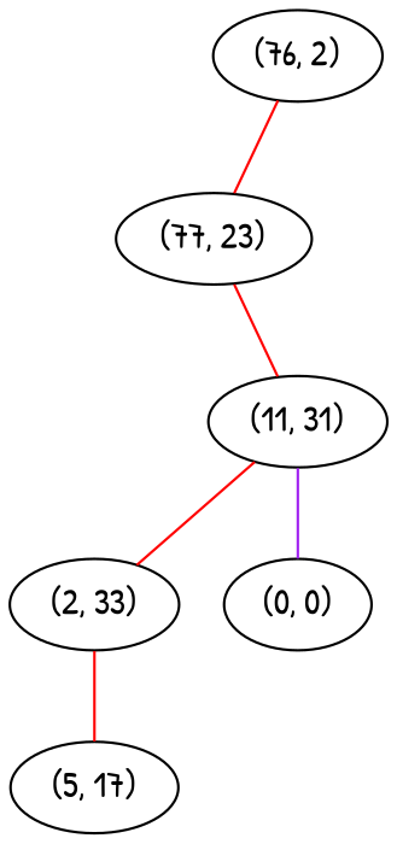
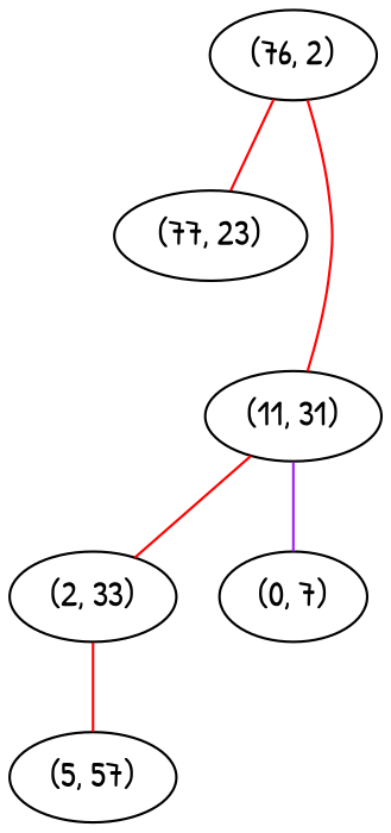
  graph {
    fontname="Patrick Hand"
    node [fontname="Patrick Hand"]
    edge [color=red fontname="Patrick Hand" weight=1]
    "(76, 2)"
    "(77, 23)"
    n3 [label="(11, 31)"]
    n4 [label="(2, 33)"]
-   "(0, 0)"
-   "(5, 57)" [label="(5, 17)"]
+   "(0, 0)" [label="(0, 7)"]
+   "(5, 57)"
    "(76, 2)" -- "(77, 23)"
-   "(77, 23)" -- n3
+   "(76, 2)" -- n3
    n3 -- n4
    n3 -- "(0, 0)" [color=purple weight=4]
    n4 -- "(5, 57)"
  }
